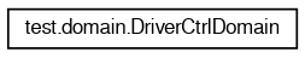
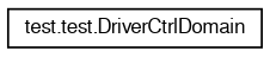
  digraph {
    rankdir=LR
-   n1 [color=black fillcolor=white fontname=FreeSans fontsize=10 height=0.2 label="test.domain.DriverCtrlDomain" shape=record style=filled width=0.4]
+   n1 [color=black fillcolor=white fontname=FreeSans fontsize=10 height=0.2 label="test.test.DriverCtrlDomain" shape=record style=filled width=0.4]
  }
